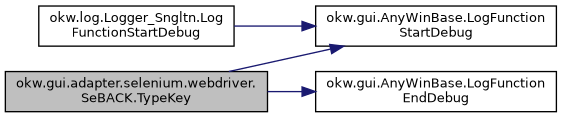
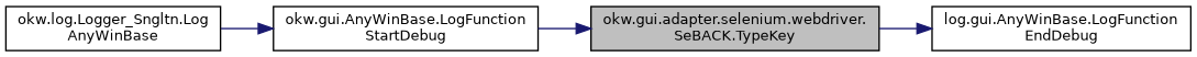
  digraph {
    rankdir=LR
    node [color=black fillcolor=white fontname=Helvetica fontsize=10 shape=record style=filled]
    edge [color=midnightblue fontname=Helvetica fontsize=10 labelfontname=Helvetica labelfontsize=10 style=solid]
    n1 [fillcolor=grey75 fontcolor=black height=0.2 label="okw.gui.adapter.selenium.webdriver.\lSeBACK.TypeKey" width=0.4]
    n2 [height=0.2 label="okw.gui.AnyWinBase.LogFunction\lStartDebug" width=0.4]
-   n3 [height=0.2 label="okw.gui.AnyWinBase.LogFunction\lEndDebug" width=0.4]
-   n4 [height=0.2 label="okw.log.Logger_Sngltn.Log\lFunctionStartDebug" width=0.4]
-   n1 -> n2
+   n3 [height=0.2 label="log.gui.AnyWinBase.LogFunction\lEndDebug" width=0.4]
+   n4 [height=0.2 label="okw.log.Logger_Sngltn.Log\lAnyWinBase" width=0.4]
+   n2 -> n1
    n1 -> n3
    n4 -> n2
  }
